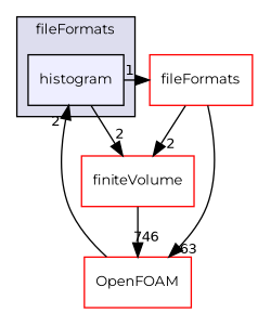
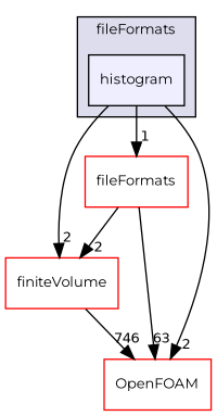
  digraph {
    compound=true
    fontname=Montserrat
    node [fontname=Montserrat fontsize=10 shape=box color=red]
    edge [fontname=Montserrat headlabel=2 labeldistance=1.5 labelfontname=Helvetica labelfontsize=10]
    n1 [fillcolor="#eeeeff" label=histogram pencolor=black style=filled color=""]
    n2 [label=finiteVolume]
    n3 [label=fileFormats]
    n4 [label=OpenFOAM]
    subgraph cluster_1 {
      bgcolor="#ddddee"
      fontsize=10
      label=fileFormats
      pencolor=black
      n1
    }
    n1 -> n2
    n1 -> n3 [headlabel=1]
-   n4 -> n1
+   n1 -> n4
    n2 -> n4 [headlabel=746]
    n3 -> n2
    n3 -> n4 [headlabel=63]
  }
